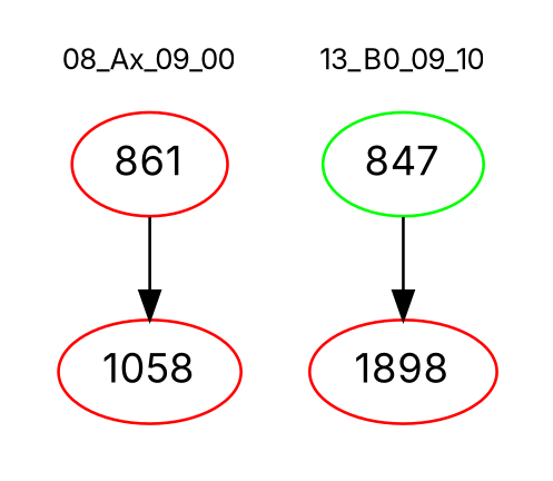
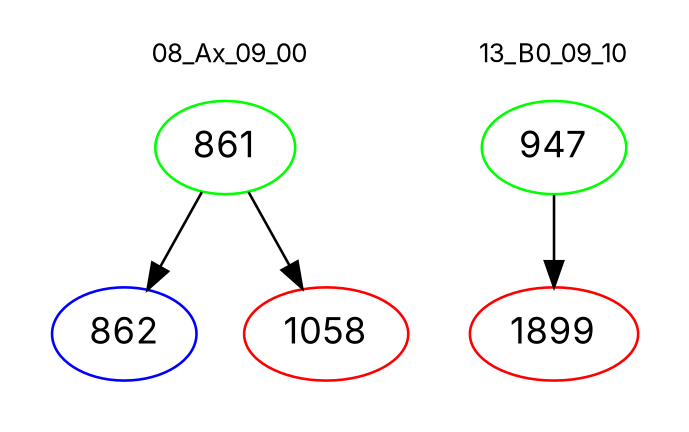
  digraph {
    fontname=Inter
    node [color=green fontname=Inter]
    edge [color=black fontname=Inter]
-   n1 [color=red label=861]
+   n1 [label=861]
+   n2 [color=blue label=862]
    n3 [color=red label=1058]
-   n4 [label=847]
-   n5 [color=red label=1898]
+   n4 [label=947]
+   n5 [color=red label=1899]
    subgraph cluster_1 {
      color=white
      fontsize=10
      label="08_Ax_09_00"
      n1
+     n2
      n3
    }
    subgraph cluster_2 {
      color=white
      fontsize=10
      label="13_B0_09_10"
      n4
      n5
    }
+   n1 -> n2
    n1 -> n3
    n4 -> n5
  }
